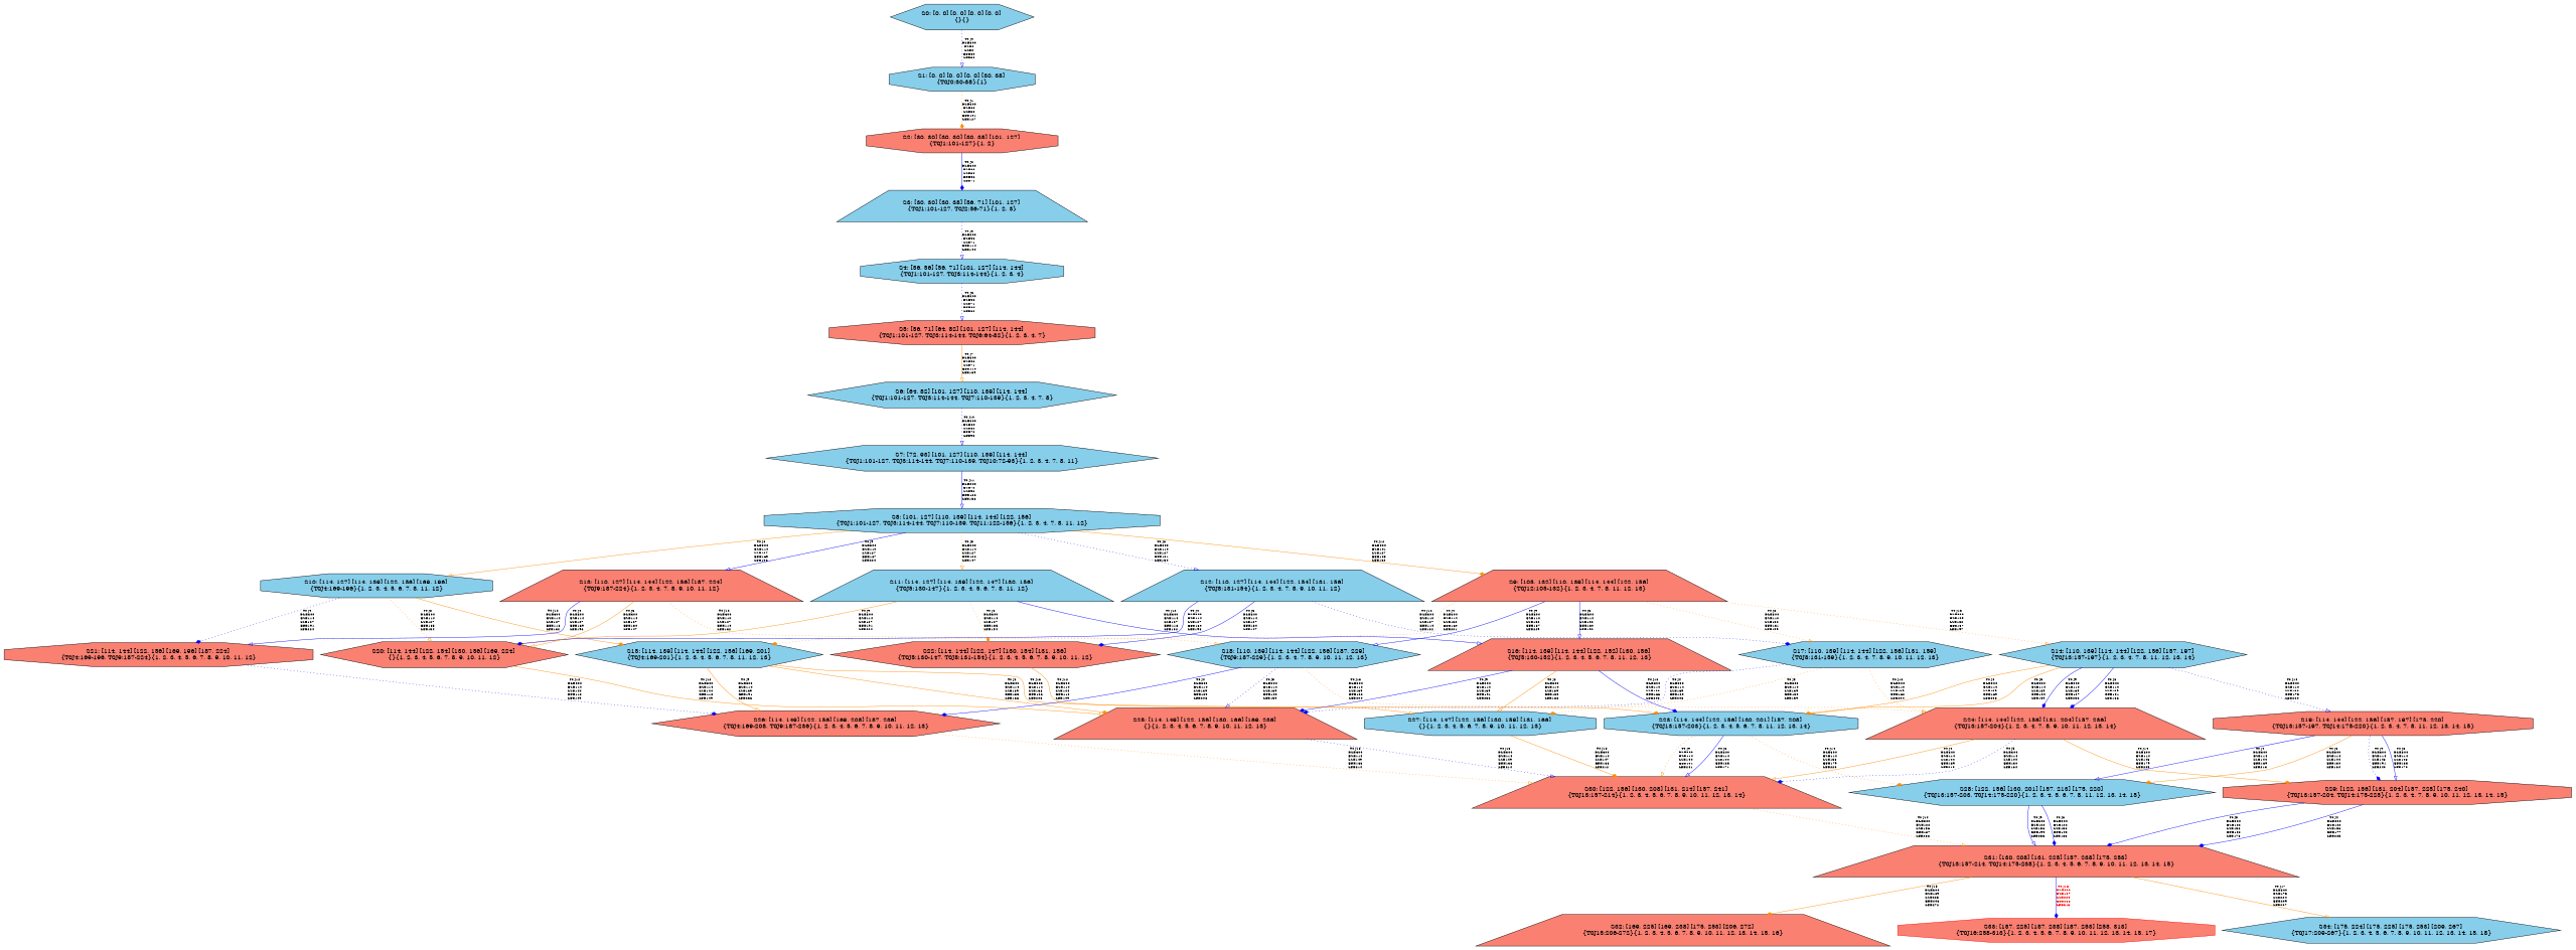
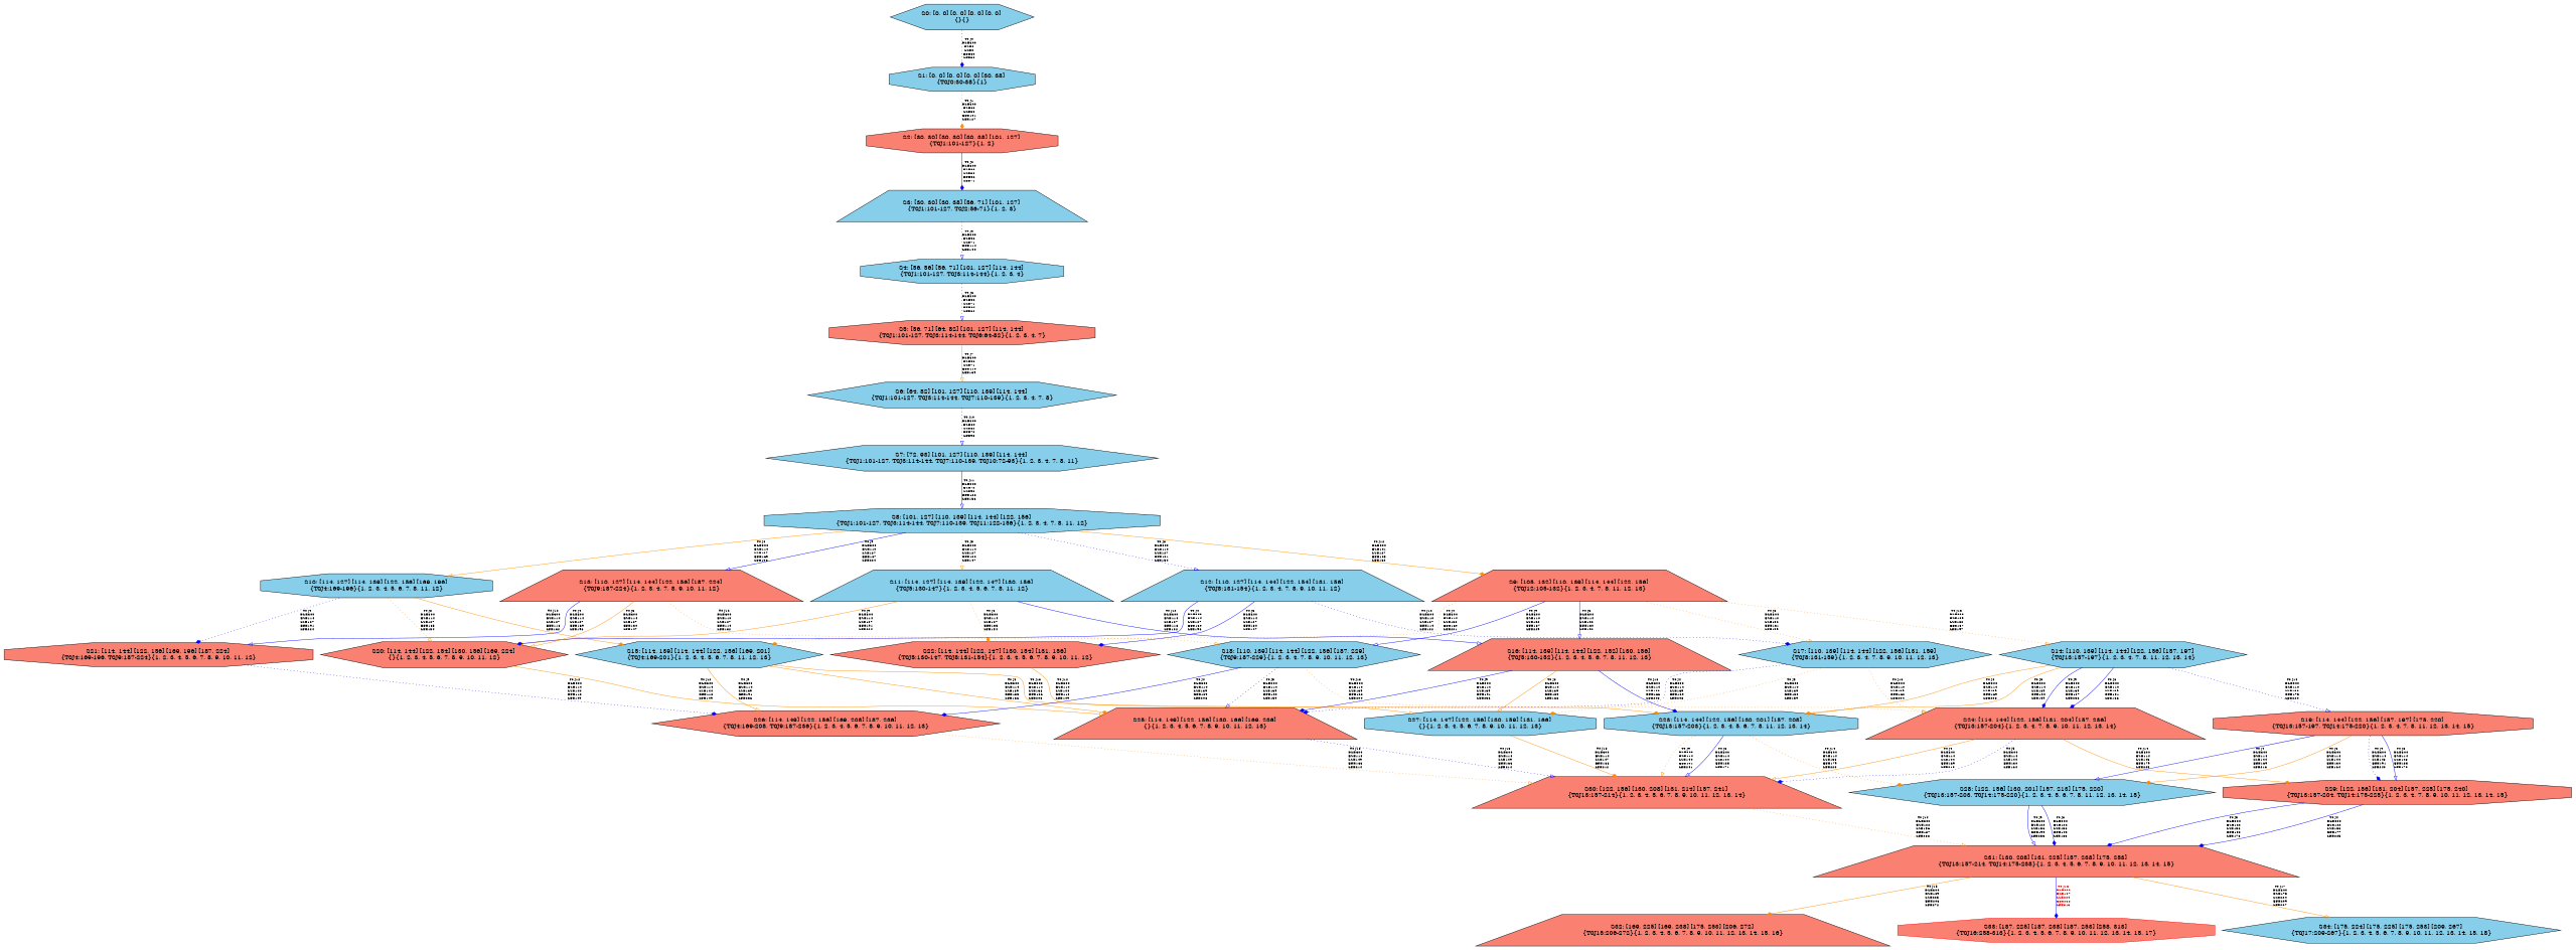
  digraph {
    node [style=filled fillcolor=skyblue shape=hexagon]
    edge [fontsize=8 color=blue style=solid arrowhead=onormal]
    n1 [label="S0: [0, 0] [0, 0] [0, 0] [0, 0] \n{}{}"]
    n2 [label="S1: [0, 0] [0, 0] [0, 0] [30, 38] \n{T0J0:30-38}{1}" shape=octagon]
    n3 [label="S2: [30, 30] [30, 30] [30, 38] [101, 127] \n{T0J1:101-127}{1, 2}" fillcolor=salmon shape=octagon]
    n4 [label="S3: [30, 30] [30, 38] [56, 71] [101, 127] \n{T0J1:101-127, T0J2:56-71}{1, 2, 3}" shape=trapezium]
    n5 [label="S4: [56, 56] [56, 71] [101, 127] [114, 144] \n{T0J1:101-127, T0J3:114-144}{1, 2, 3, 4}" shape=octagon]
    n6 [label="S5: [56, 71] [64, 82] [101, 127] [114, 144] \n{T0J1:101-127, T0J3:114-144, T0J6:64-82}{1, 2, 3, 4, 7}" fillcolor=salmon shape=octagon]
    n7 [label="S6: [64, 82] [101, 127] [110, 139] [114, 144] \n{T0J1:101-127, T0J3:114-144, T0J7:110-139}{1, 2, 3, 4, 7, 8}"]
    n8 [label="S7: [72, 93] [101, 127] [110, 139] [114, 144] \n{T0J1:101-127, T0J3:114-144, T0J7:110-139, T0J10:72-93}{1, 2, 3, 4, 7, 8, 11}"]
    n9 [label="S8: [101, 127] [110, 139] [114, 144] [122, 156] \n{T0J1:101-127, T0J3:114-144, T0J7:110-139, T0J11:122-156}{1, 2, 3, 4, 7, 8, 11, 12}" shape=octagon]
    n10 [label="S9: [105, 132] [110, 139] [114, 144] [122, 156] \n{T0J12:105-132}{1, 2, 3, 4, 7, 8, 11, 12, 13}" fillcolor=salmon shape=trapezium]
    n11 [label="S10: [114, 127] [114, 139] [122, 156] [169, 196] \n{T0J4:169-196}{1, 2, 3, 4, 5, 6, 7, 8, 11, 12}" shape=octagon]
    n12 [label="S11: [114, 127] [114, 139] [122, 147] [130, 156] \n{T0J5:130-147}{1, 2, 3, 4, 5, 6, 7, 8, 11, 12}" shape=trapezium]
    n13 [label="S12: [110, 127] [114, 144] [122, 154] [131, 156] \n{T0J8:131-154}{1, 2, 3, 4, 7, 8, 9, 10, 11, 12}" shape=trapezium]
    n14 [label="S13: [110, 127] [114, 144] [122, 156] [187, 224] \n{T0J9:187-224}{1, 2, 3, 4, 7, 8, 9, 10, 11, 12}" fillcolor=salmon shape=trapezium]
    n15 [label="S14: [110, 139] [114, 144] [122, 156] [157, 197] \n{T0J13:157-197}{1, 2, 3, 4, 7, 8, 11, 12, 13, 14}"]
    n16 [label="S15: [114, 139] [114, 144] [122, 156] [169, 201] \n{T0J4:169-201}{1, 2, 3, 4, 5, 6, 7, 8, 11, 12, 13}"]
    n17 [label="S16: [114, 139] [114, 144] [122, 152] [130, 156] \n{T0J5:130-152}{1, 2, 3, 4, 5, 6, 7, 8, 11, 12, 13}" fillcolor=salmon shape=trapezium]
    n18 [label="S17: [110, 139] [114, 144] [122, 156] [131, 159] \n{T0J8:131-159}{1, 2, 3, 4, 7, 8, 9, 10, 11, 12, 13}"]
    n19 [label="S18: [110, 139] [114, 144] [122, 156] [187, 229] \n{T0J9:187-229}{1, 2, 3, 4, 7, 8, 9, 10, 11, 12, 13}"]
    n20 [label="S20: [114, 144] [122, 154] [130, 156] [169, 224] \n{}{1, 2, 3, 4, 5, 6, 7, 8, 9, 10, 11, 12}" fillcolor=salmon]
    n21 [label="S21: [114, 144] [122, 156] [169, 196] [187, 224] \n{T0J4:169-196, T0J9:187-224}{1, 2, 3, 4, 5, 6, 7, 8, 9, 10, 11, 12}" fillcolor=salmon shape=octagon]
    n22 [label="S22: [114, 144] [122, 147] [130, 154] [131, 156] \n{T0J5:130-147, T0J8:131-154}{1, 2, 3, 4, 5, 6, 7, 8, 9, 10, 11, 12}" fillcolor=salmon]
    n23 [label="S19: [114, 144] [122, 156] [157, 197] [175, 220] \n{T0J13:157-197, T0J14:175-220}{1, 2, 3, 4, 7, 8, 11, 12, 13, 14, 15}" fillcolor=salmon shape=octagon]
    n24 [label="S23: [114, 144] [122, 156] [130, 201] [157, 208] \n{T0J13:157-203}{1, 2, 3, 4, 5, 6, 7, 8, 11, 12, 13, 14}" shape=octagon]
    n25 [label="S24: [114, 144] [122, 156] [131, 204] [157, 236] \n{T0J13:157-204}{1, 2, 3, 4, 7, 8, 9, 10, 11, 12, 13, 14}" fillcolor=salmon shape=trapezium]
    n26 [label="S25: [114, 149] [122, 156] [130, 166] [169, 236] \n{}{1, 2, 3, 4, 5, 6, 7, 8, 9, 10, 11, 12, 13}" fillcolor=salmon shape=trapezium]
    n27 [label="S26: [114, 149] [122, 156] [169, 208] [187, 236] \n{T0J4:169-208, T0J9:187-236}{1, 2, 3, 4, 5, 6, 7, 8, 9, 10, 11, 12, 13}" fillcolor=salmon]
    n28 [label="S27: [114, 147] [122, 156] [130, 159] [131, 166] \n{}{1, 2, 3, 4, 5, 6, 7, 8, 9, 10, 11, 12, 13}" shape=octagon]
    n29 [label="S28: [122, 156] [130, 201] [157, 213] [175, 220] \n{T0J13:157-203, T0J14:175-220}{1, 2, 3, 4, 5, 6, 7, 8, 11, 12, 13, 14, 15}"]
    n30 [label="S29: [122, 156] [131, 204] [157, 225] [175, 240] \n{T0J13:157-204, T0J14:175-225}{1, 2, 3, 4, 7, 8, 9, 10, 11, 12, 13, 14, 15}" fillcolor=salmon shape=octagon]
    n31 [label="S30: [122, 156] [130, 208] [131, 214] [157, 241] \n{T0J13:157-214}{1, 2, 3, 4, 5, 6, 7, 8, 9, 10, 11, 12, 13, 14}" fillcolor=salmon shape=trapezium]
    n32 [label="S31: [130, 208] [131, 225] [157, 238] [175, 253] \n{T0J13:157-214, T0J14:175-238}{1, 2, 3, 4, 5, 6, 7, 8, 9, 10, 11, 12, 13, 14, 15}" fillcolor=salmon shape=trapezium]
    n33 [label="S32: [169, 225] [169, 238] [175, 253] [206, 272] \n{T0J15:206-272}{1, 2, 3, 4, 5, 6, 7, 8, 9, 10, 11, 12, 13, 14, 15, 16}" fillcolor=salmon shape=trapezium]
    n34 [color=Red label="S33: [187, 225] [187, 238] [187, 253] [258, 313] \n{T0J16:258-313}{1, 2, 3, 4, 5, 6, 7, 8, 9, 10, 11, 12, 13, 14, 15, 17}" fillcolor=salmon shape=octagon]
    n35 [label="S34: [175, 224] [175, 225] [175, 253] [209, 267] \n{T0J17:209-267}{1, 2, 3, 4, 5, 6, 7, 8, 9, 10, 11, 12, 13, 14, 15, 18}"]
-   n1 -> n2 [label="T0 J0\nDL=300\nES=0\nLS=0\nEF=30\nLF=38" style=dotted]
+   n1 -> n2 [label="T0 J0\nDL=300\nES=0\nLS=0\nEF=30\nLF=38" style=dotted arrowhead=diamond]
    n2 -> n3 [label="T0 J1\nDL=300\nES=30\nLS=38\nEF=101\nLF=127" color=darkorange style=dotted arrowhead=diamond]
    n3 -> n4 [label="T0 J2\nDL=300\nES=30\nLS=38\nEF=56\nLF=71" arrowhead=diamond]
    n4 -> n5 [label="T0 J3\nDL=300\nES=56\nLS=71\nEF=114\nLF=144" style=dotted]
    n5 -> n6 [label="T0 J6\nDL=300\nES=56\nLS=71\nEF=64\nLF=82" style=dotted]
    n6 -> n7 [label="T0 J7\nDL=300\nES=56\nLS=71\nEF=110\nLF=139" color=darkorange]
    n7 -> n8 [label="T0 J10\nDL=300\nES=64\nLS=82\nEF=72\nLF=93" style=dotted]
    n8 -> n9 [label="T0 J11\nDL=300\nES=72\nLS=93\nEF=122\nLF=156"]
    n9 -> n10 [label="T0 J12\nDL=300\nES=101\nLS=127\nEF=105\nLF=132" color=darkorange arrowhead=diamond]
    n9 -> n11 [label="T0 J4\nDL=300\nES=114\nLS=127\nEF=169\nLF=196" color=darkorange]
    n9 -> n12 [label="T0 J5\nDL=300\nES=114\nLS=127\nEF=130\nLF=147" color=darkorange style=dotted]
    n9 -> n13 [label="T0 J8\nDL=300\nES=110\nLS=127\nEF=131\nLF=154" style=dotted]
    n9 -> n14 [label="T0 J9\nDL=300\nES=110\nLS=127\nEF=187\nLF=224"]
    n10 -> n15 [label="T0 J13\nDL=300\nES=105\nLS=132\nEF=157\nLF=197" color=darkorange style=dotted]
    n10 -> n16 [label="T0 J4\nDL=300\nES=114\nLS=132\nEF=169\nLF=201" color=darkorange style=dotted arrowhead=diamond]
    n10 -> n17 [label="T0 J5\nDL=300\nES=114\nLS=132\nEF=130\nLF=152"]
    n10 -> n18 [label="T0 J8\nDL=300\nES=110\nLS=132\nEF=131\nLF=159" color=darkorange style=dotted]
    n10 -> n19 [label="T0 J9\nDL=300\nES=110\nLS=132\nEF=187\nLF=229"]
    n11 -> n16 [label="T0 J12\nDL=300\nES=114\nLS=127\nEF=118\nLF=132" color=darkorange arrowhead=diamond]
    n11 -> n20 [label="T0 J8\nDL=300\nES=114\nLS=127\nEF=135\nLF=154" color=darkorange style=dotted]
    n11 -> n21 [label="T0 J9\nDL=300\nES=114\nLS=127\nEF=191\nLF=224" style=dotted arrowhead=diamond]
    n12 -> n17 [label="T0 J12\nDL=300\nES=114\nLS=127\nEF=118\nLF=132"]
    n12 -> n20 [label="T0 J9\nDL=300\nES=114\nLS=127\nEF=191\nLF=224" color=darkorange arrowhead=diamond]
    n12 -> n22 [label="T0 J8\nDL=300\nES=114\nLS=127\nEF=135\nLF=154" color=darkorange style=dotted arrowhead=diamond]
    n13 -> n18 [label="T0 J12\nDL=300\nES=110\nLS=127\nEF=114\nLF=132" style=dotted arrowhead=diamond]
    n13 -> n20 [label="T0 J4\nDL=300\nES=114\nLS=127\nEF=169\nLF=196" arrowhead=diamond]
    n13 -> n22 [label="T0 J5\nDL=300\nES=114\nLS=127\nEF=130\nLF=147" arrowhead=diamond]
    n14 -> n19 [label="T0 J12\nDL=300\nES=110\nLS=127\nEF=114\nLF=132" color=darkorange style=dotted]
    n14 -> n20 [label="T0 J5\nDL=300\nES=114\nLS=127\nEF=130\nLF=147" color=darkorange]
    n14 -> n21 [label="T0 J4\nDL=300\nES=114\nLS=127\nEF=169\nLF=196"]
    n15 -> n23 [label="T0 J14\nDL=300\nES=110\nLS=138\nEF=175\nLF=220" style=dotted]
    n15 -> n24 [label="T0 J4\nDL=300\nES=114\nLS=139\nEF=169\nLF=208" color=darkorange]
    n15 -> n24 [label="T0 J5\nDL=300\nES=114\nLS=139\nEF=130\nLF=159" color=darkorange arrowhead=diamond]
    n15 -> n25 [label="T0 J8\nDL=300\nES=110\nLS=139\nEF=131\nLF=166" arrowhead=diamond]
    n15 -> n25 [label="T0 J9\nDL=300\nES=110\nLS=139\nEF=187\nLF=236" arrowhead=diamond]
    n16 -> n24 [label="T0 J13\nDL=300\nES=114\nLS=138\nEF=166\nLF=203" color=darkorange arrowhead=diamond]
    n16 -> n26 [label="T0 J8\nDL=300\nES=114\nLS=139\nEF=135\nLF=166" color=darkorange arrowhead=diamond]
    n16 -> n27 [label="T0 J9\nDL=300\nES=114\nLS=139\nEF=191\nLF=236" color=darkorange]
    n17 -> n24 [label="T0 J13\nDL=300\nES=114\nLS=138\nEF=166\nLF=203" arrowhead=diamond]
    n17 -> n26 [label="T0 J9\nDL=300\nES=114\nLS=139\nEF=191\nLF=236" arrowhead=diamond]
    n17 -> n28 [label="T0 J8\nDL=300\nES=114\nLS=139\nEF=135\nLF=166" color=darkorange]
    n18 -> n25 [label="T0 J13\nDL=300\nES=110\nLS=139\nEF=162\nLF=204" color=darkorange style=dotted]
    n18 -> n26 [label="T0 J4\nDL=300\nES=114\nLS=139\nEF=169\nLF=208" style=dotted arrowhead=diamond]
    n18 -> n28 [label="T0 J5\nDL=300\nES=114\nLS=139\nEF=130\nLF=159" color=darkorange style=dotted arrowhead=diamond]
    n19 -> n25 [label="T0 J13\nDL=300\nES=110\nLS=139\nEF=162\nLF=204" color=darkorange style=dotted]
    n19 -> n26 [label="T0 J5\nDL=300\nES=114\nLS=139\nEF=130\nLF=159" style=dotted]
    n19 -> n27 [label="T0 J4\nDL=300\nES=114\nLS=139\nEF=169\nLF=208" arrowhead=diamond]
    n20 -> n26 [label="T0 J12\nDL=300\nES=114\nLS=144\nEF=118\nLF=149" color=darkorange]
    n21 -> n27 [label="T0 J12\nDL=300\nES=114\nLS=144\nEF=118\nLF=149" style=dotted arrowhead=diamond]
    n22 -> n28 [label="T0 J12\nDL=300\nES=114\nLS=144\nEF=118\nLF=149" color=darkorange]
    n23 -> n29 [label="T0 J4\nDL=300\nES=114\nLS=144\nEF=169\nLF=213"]
    n23 -> n29 [label="T0 J5\nDL=300\nES=114\nLS=144\nEF=130\nLF=164" color=darkorange arrowhead=diamond]
    n23 -> n30 [label="T0 J8\nDL=300\nES=114\nLS=143\nEF=135\nLF=170"]
    n23 -> n30 [label="T0 J9\nDL=300\nES=114\nLS=143\nEF=191\nLF=240" style=dotted arrowhead=diamond]
    n24 -> n29 [label="T0 J14\nDL=300\nES=114\nLS=138\nEF=179\nLF=220" color=darkorange style=dotted arrowhead=diamond]
    n24 -> n31 [label="T0 J8\nDL=300\nES=114\nLS=144\nEF=135\nLF=171"]
    n24 -> n31 [label="T0 J9\nDL=300\nES=114\nLS=144\nEF=191\nLF=241" color=darkorange style=dotted]
    n25 -> n30 [label="T0 J14\nDL=300\nES=114\nLS=143\nEF=179\nLF=225" color=darkorange arrowhead=diamond]
    n25 -> n31 [label="T0 J4\nDL=300\nES=114\nLS=144\nEF=169\nLF=213" color=darkorange]
    n25 -> n31 [label="T0 J5\nDL=300\nES=114\nLS=144\nEF=130\nLF=164" style=dotted arrowhead=diamond]
    n26 -> n31 [label="T0 J13\nDL=300\nES=114\nLS=149\nEF=166\nLF=214" style=dotted]
    n27 -> n31 [label="T0 J13\nDL=300\nES=114\nLS=149\nEF=166\nLF=214" color=darkorange style=dotted]
    n28 -> n31 [label="T0 J13\nDL=300\nES=114\nLS=147\nEF=166\nLF=212" color=darkorange arrowhead=diamond]
    n29 -> n32 [label="T0 J8\nDL=300\nES=122\nLS=156\nEF=143\nLF=183" arrowhead=diamond]
    n29 -> n32 [label="T0 J9\nDL=300\nES=122\nLS=156\nEF=199\nLF=253"]
    n30 -> n32 [label="T0 J4\nDL=300\nES=122\nLS=156\nEF=177\nLF=225" arrowhead=diamond]
    n30 -> n32 [label="T0 J5\nDL=300\nES=122\nLS=156\nEF=138\nLF=176" arrowhead=diamond]
    n31 -> n32 [label="T0 J14\nDL=300\nES=122\nLS=156\nEF=187\nLF=238" color=darkorange style=dotted]
    n32 -> n33 [label="T0 J15\nDL=300\nES=169\nLS=225\nEF=206\nLF=272" color=darkorange arrowhead=diamond]
    n32 -> n34 [fontcolor=Red label="T0 J16\nDL=300\nES=187\nLS=224\nEF=258\nLF=313" arrowhead=diamond]
    n32 -> n35 [label="T0 J17\nDL=300\nES=175\nLS=224\nEF=209\nLF=267" color=darkorange]
  }
